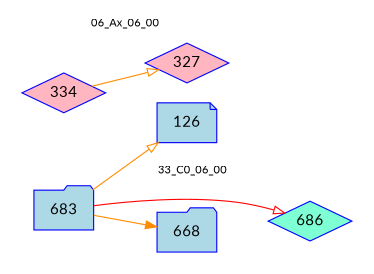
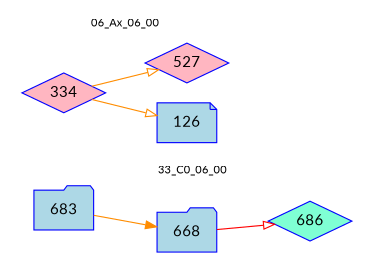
  digraph {
    fontname=Lato
    rankdir=LR
    node [color=blue fillcolor=lightblue fontname=Lato shape=diamond style=filled]
    edge [arrowhead=onormal color=darkorange fontname=Lato]
    n1 [fillcolor=lightpink label=334]
    n2 [label=126 shape=note]
-   n3 [fillcolor=lightpink label=327]
+   n3 [fillcolor=lightpink label=527]
    n4 [label=683 shape=folder]
    n5 [label=668 shape=folder]
    n6 [fillcolor=aquamarine label=686]
    subgraph cluster_1 {
      color=white
      fontsize=10
      label="06_Ax_06_00"
      n1
      n2
      n3
    }
    subgraph cluster_2 {
      color=white
      fontsize=10
      label="33_C0_06_00"
      n4
      n5
      n6
    }
-   n4 -> n2
+   n1 -> n2
    n1 -> n3
    n4 -> n5 [arrowhead=normal]
-   n4 -> n6 [color=red]
+   n5 -> n6 [color=red]
  }
